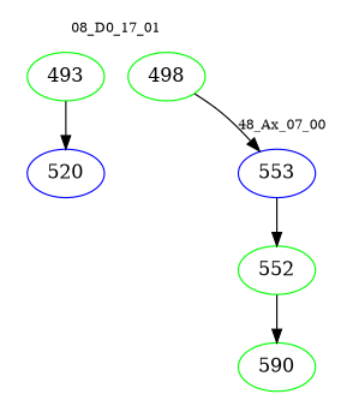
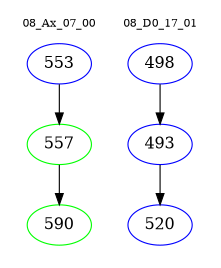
  digraph {
    node [color=blue]
    edge [color=black]
    n1 [label=553]
-   n2 [color=green label=552]
+   n2 [color=green label=557]
    n3 [color=green label=590]
-   n4 [color=green label=498]
-   n5 [color=green label=493]
+   n4 [label=498]
+   n5 [label=493]
    n6 [label=520]
    subgraph cluster_1 {
      color=white
      fontsize=10
-     label="48_Ax_07_00"
+     label="08_Ax_07_00"
      n1
      n2
      n3
    }
    subgraph cluster_2 {
      color=white
      fontsize=10
      label="08_D0_17_01"
      n4
      n5
      n6
    }
    n1 -> n2
    n2 -> n3
-   n4 -> n1
+   n4 -> n5
    n5 -> n6
  }
